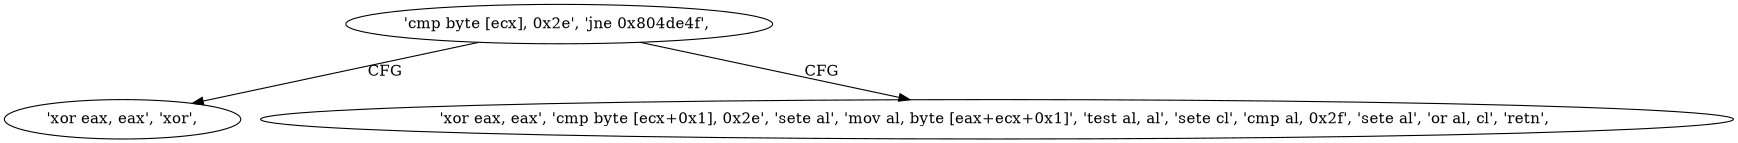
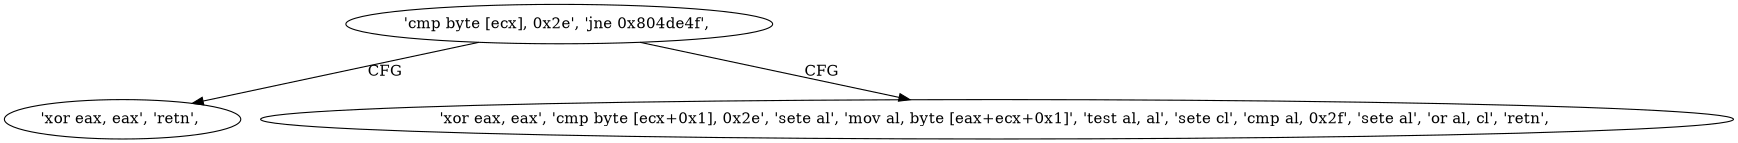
  digraph {
    n1 [label="'cmp byte [ecx], 0x2e', 'jne 0x804de4f', "]
-   n2 [label="'xor eax, eax', 'xor',"]
+   n2 [label="'xor eax, eax', 'retn', "]
    n3 [label="'xor eax, eax', 'cmp byte [ecx+0x1], 0x2e', 'sete al', 'mov al, byte [eax+ecx+0x1]', 'test al, al', 'sete cl', 'cmp al, 0x2f', 'sete al', 'or al, cl', 'retn', "]
    n1 -> n2 [label=CFG]
    n1 -> n3 [label=CFG]
  }
